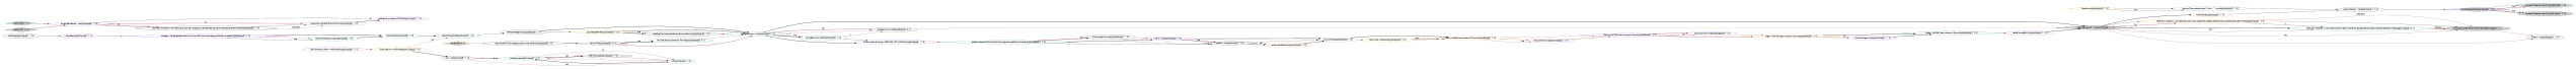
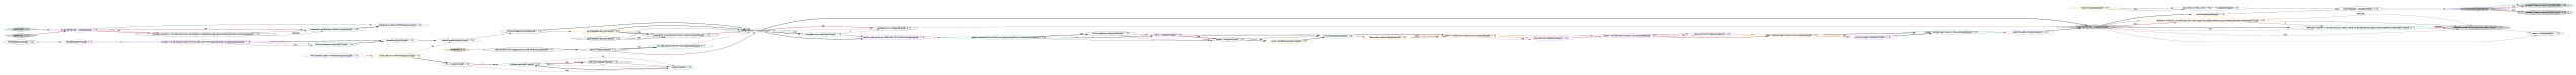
  digraph {
    fontname=Roboto
    rankdir=LR
    node [color=black fillcolor=white fontname=Roboto shape=ellipse style=filled]
    edge [arrowhead=diamond color=black fontname=Roboto style=solid]
    n1 [color=teal label="log.error(\"Error reseting context \" + this + \" \" + ex,ex)@@@65@@@['1', '1', '0']"]
    n2 [label="instanceManager = null@@@67@@@['1', '1', '0']"]
    n3 [color=purple fillcolor=lightgray label="log.isDebugEnabled()@@@68@@@['1', '1', '0']" shape=diamond]
    n4 [label="((Lifecycle)pipeline).stop()@@@35@@@['1', '1', '0']"]
    n5 [color=purple label="context != null@@@37@@@['1', '0', '0']" shape=diamond]
    n6 [label="context != null@@@37@@@['1', '1', '0']" shape=diamond]
    n7 [color=teal label="resourcesStop()@@@38@@@['1', '1', '0']"]
    n8 [color=darkorange label="context.clearAttributes()@@@37@@@['0', '1', '0']"]
    n9 [color=darkorange label="Notification notification = new Notification(\"j2ee.state.stopped\",this.getObjectName(),sequenceNumber.getAndIncrement())@@@57@@@['1', '1', '0']"]
    n10 [color=teal label="Notification notification = new Notification(\"j2ee.object.created\",this.getObjectName(),sequenceNumber.getAndIncrement())@@@11@@@['0', '0', '1']"]
    n11 [fillcolor=lightgray label="broadcaster.sendNotification(notification)@@@12@@@['1', '1', '1']"]
    n12 [label="context = null@@@60@@@['1', '1', '0']"]
    n13 [color=teal label="namingResources != null@@@7@@@['1', '1', '1']" shape=diamond]
    n14 [fillcolor=lightgray label="this.getObjectName() != null@@@10@@@['1', '1', '1']" shape=diamond]
    n15 [color=purple label="fireLifecycleEvent(Lifecycle.CONFIGURE_STOP_EVENT,null)@@@33@@@['1', '1', '0']"]
    n16 [color=teal label="namingResources.stop()@@@31@@@['1', '1', '0']"]
    n17 [label="namingResources.init()@@@8@@@['0', '0', '1']"]
    n18 [color=darkorange label="resetContext()@@@62@@@['1', '1', '0']"]
    n19 [color=teal label="pipeline instanceof Lifecycle && ((Lifecycle)pipeline).getState().isAvailable()@@@34@@@['1', '1', '0']" shape=diamond]
    n20 [color=teal label="{unbindThread(old)}@@@25@@@['1', '1', '0']"]
    n21 [label="setCharsetMapper(null)@@@28@@@['1', '1', '0']"]
    n22 [color=darkorange label="log.isDebugEnabled()@@@29@@@['1', '0', '0']" shape=diamond]
+   n23 [label="log.isDebugEnabled()@@@29@@@['0', '1', '0']" shape=diamond]
    n24 [label="log.debug(\"Processing standard container shutdown\")@@@29@@@['1', '1', '0']"]
    n25 [color=purple label="((Lifecycle)cluster).stop()@@@44@@@['1', '1', '0']"]
    n26 [color=darkorange label="(logger != null) && (logger instanceof Lifecycle)@@@46@@@['1', '1', '0']" shape=diamond]
    n27 [color=purple label="((Lifecycle)logger).stop()@@@47@@@['1', '1', '0']"]
    n28 [color=teal label="(loader != null) && (loader instanceof Lifecycle)@@@49@@@['1', '1', '0']" shape=diamond]
    n29 [color=teal label="this.addLifecycleListener(new TldConfig())@@@5@@@['0', '0', '1']"]
    n30 [color=teal label="i < children.length@@@14@@@['1', '1', '0']" shape=diamond]
    n31 [label="children(i(.stop()@@@16@@@['1', '1', '0']" shape=diamond]
    n32 [color=teal label="i++@@@15@@@['1', '1', '0']"]
    n33 [label="filterStop()@@@18@@@['1', '1', '0']"]
    n34 [color=purple label="threadStop()@@@19@@@['1', '1', '0']"]
    n35 [label="processTlds@@@4@@@['0', '0', '1']" shape=diamond]
    n36 [color=darkorange fillcolor=lightgray label="initInternal['0', '0', '1']" shape=diamond]
    n37 [label="super.edu.fdu.CPPDG.tinypdg.pe.ExpressionInfo@53fe9e@@@3@@@['0', '0', '1']"]
    n38 [color=purple label="manager != null && manager instanceof Lifecycle && ((Lifecycle)manager).getState().isAvailable()@@@20@@@['1', '1', '0']" shape=diamond]
    n39 [color=teal label="listenerStop()@@@23@@@['1', '1', '0']"]
    n40 [color=teal label="((Lifecycle)manager).stop()@@@21@@@['1', '1', '0']"]
    n41 [color=darkorange label="(realm != null) && (realm instanceof Lifecycle)@@@40@@@['1', '1', '0']" shape=diamond]
    n42 [color=darkorange label="Realm realm = getRealm()@@@39@@@['0', '1', '0']"]
    n43 [color=purple label="(cluster != null) && (cluster instanceof Lifecycle)@@@43@@@['1', '1', '0']" shape=diamond]
    n44 [color=purple label="((Lifecycle)realm).stop()@@@41@@@['1', '1', '0']"]
    n45 [color=teal fillcolor=lightgray label="log.debug(\"Stopping complete\")@@@68@@@['0', '1', '0']"]
    n46 [color=darkorange label="Exception ex@@@64@@@['1', '1', '0']" shape=diamond]
    n47 [color=purple label="{unbindThread(oldCCL)}@@@53@@@['1', '1', '0']"]
    n48 [color=teal fillcolor=lightgray label="stopInternal['0', '1', '0']" shape=diamond]
    n49 [color=purple label="this.getObjectName() != null@@@3@@@['1', '1', '0']" shape=diamond]
    n50 [color=teal label="broadcaster.sendNotification(notification)@@@5@@@['1', '1', '0']"]
    n51 [color=purple label="setState(LifecycleState.STOPPING)@@@7@@@['1', '1', '0']"]
    n52 [label="Notification notification = new Notification(\"j2ee.state.stopping\",this.getObjectName(),sequenceNumber.getAndIncrement())@@@4@@@['1', '1', '0']"]
    n53 [color=purple label="final Container(( children = findChildren()@@@10@@@['1', '1', '0']"]
    n54 [color=darkorange label="ClassLoader old = bindThread()@@@11@@@['1', '1', '0']"]
    n55 [label="int i = 0@@@13@@@['1', '1', '0']"]
    n56 [fillcolor=lightgray label="log.debug(\"Stopping complete\")@@@67@@@['1', '0', '0']"]
    n57 [fillcolor=lightgray label="stopInternal['1', '0', '0']" shape=diamond]
    n1 -> n2 [arrowhead=vee]
    n2 -> n3
    n3 -> n45 [arrowhead=vee]
    n3 -> n45 [arrowhead=vee color=brown label=true style=bold]
    n3 -> n56 [arrowhead=vee label=true]
    n3 -> n56 [color=brown style=bold]
    n4 -> n5 [color=brown]
    n4 -> n6 [arrowhead=vee]
    n5 -> n6 [label=true]
    n5 -> n6 [color=brown style=bold]
    n5 -> n7 [arrowhead=vee style=bold]
    n6 -> n7
    n6 -> n8 [arrowhead=vee label=true]
    n6 -> n8
    n7 -> n41 [style=bold]
    n7 -> n42 [color=brown style=bold]
    n8 -> n7 [style=bold]
    n9 -> n10 [label=0]
    n9 -> n11 [color=brown label=notification]
    n9 -> n11 [arrowhead=vee]
    n10 -> n11 [color=brown label=notification]
    n10 -> n11 [arrowhead=vee color=brown style=bold]
    n11 -> n12 [arrowhead=vee color=brown]
    n13 -> n14 [arrowhead=vee style=bold]
    n13 -> n15 [style=bold]
    n13 -> n16 [arrowhead=vee color=brown label=true]
    n13 -> n16 [arrowhead=vee style=bold]
    n13 -> n17 [color=brown label=true style=bold]
    n13 -> n17 [arrowhead=vee color=brown]
    n14 -> n9 [arrowhead=vee]
    n14 -> n9 [arrowhead=vee color=brown label=true style=bold]
    n14 -> n10 [arrowhead=vee style=bold]
    n14 -> n10 [arrowhead=vee color=brown label=true]
    n14 -> n11 [color=brown label=true]
    n14 -> n12 [color=brown]
    n14 -> n18 [style=bold]
    n15 -> n19 [color=brown style=bold]
    n16 -> n15
    n16 -> n17 [color=brown label=3]
    n17 -> n14 [color=brown]
    n18 -> n2 [arrowhead=vee]
    n19 -> n4 [label=true]
    n19 -> n4 [arrowhead=vee color=brown style=bold]
    n19 -> n5 [style=bold]
    n19 -> n6
    n20 -> n21
    n21 -> n13 [arrowhead=vee style=bold]
    n21 -> n22
    n22 -> n13 [style=bold]
    n22 -> n24 [arrowhead=vee label=true]
    n22 -> n24 [style=bold]
+   n23 -> n13
+   n23 -> n24 [arrowhead=vee label=true]
+   n23 -> n24
    n24 -> n13 [color=brown style=bold]
    n25 -> n26 [color=brown]
    n26 -> n27 [arrowhead=vee color=brown label=true]
    n26 -> n27 [arrowhead=vee color=brown]
    n26 -> n28 [arrowhead=vee style=bold]
    n27 -> n28 [arrowhead=vee style=bold]
    n28 -> n47 [arrowhead=vee color=brown style=bold]
    n29 -> n13 [arrowhead=vee color=brown]
    n30 -> n31 [color=brown label=true style=bold]
    n30 -> n31
    n30 -> n32 [color=brown label=true]
    n31 -> n32
    n32 -> n30 [color=brown]
    n32 -> n30 [label=i style=bold]
    n33 -> n34
    n34 -> n38 [arrowhead=vee]
    n35 -> n13 [color=brown style=bold]
    n35 -> n29 [label=true style=bold]
    n35 -> n29 [arrowhead=vee]
    n36 -> n37 [arrowhead=vee color=brown]
    n37 -> n35 [style=bold]
    n38 -> n39 [arrowhead=vee style=bold]
    n38 -> n40 [arrowhead=vee color=brown]
    n38 -> n40 [arrowhead=vee label=true]
    n39 -> n20 [style=bold]
    n40 -> n39 [style=bold]
    n41 -> n43 [arrowhead=vee color=brown]
    n41 -> n44 [arrowhead=vee color=brown]
    n41 -> n44 [color=brown label=true]
    n42 -> n41 [arrowhead=vee color=brown label=realm style=bold]
    n42 -> n41
    n43 -> n25 [arrowhead=vee color=brown style=bold]
    n43 -> n25 [arrowhead=vee color=brown label=true]
    n43 -> n26 [color=brown style=bold]
    n44 -> n43 [color=brown style=bold]
    n46 -> n1
    n46 -> n1 [arrowhead=vee label=true]
    n47 -> n14 [style=bold]
    n48 -> n49 [arrowhead=vee]
    n49 -> n50 [arrowhead=vee color=brown label=true style=bold]
    n49 -> n51 [arrowhead=vee]
    n49 -> n52 [color=brown label=true]
    n49 -> n52 [arrowhead=vee color=brown style=bold]
    n50 -> n51 [arrowhead=vee style=bold]
    n52 -> n50 [color=brown label=notification]
    n52 -> n50
    n53 -> n54 [color=brown style=bold]
    n54 -> n20 [color=brown label=old]
    n54 -> n55 [style=bold]
    n55 -> n30 [label=i]
    n55 -> n30 [arrowhead=vee color=brown style=bold]
    n55 -> n32 [color=brown label=true]
    n57 -> n49 [arrowhead=vee color=brown style=bold]
  }
